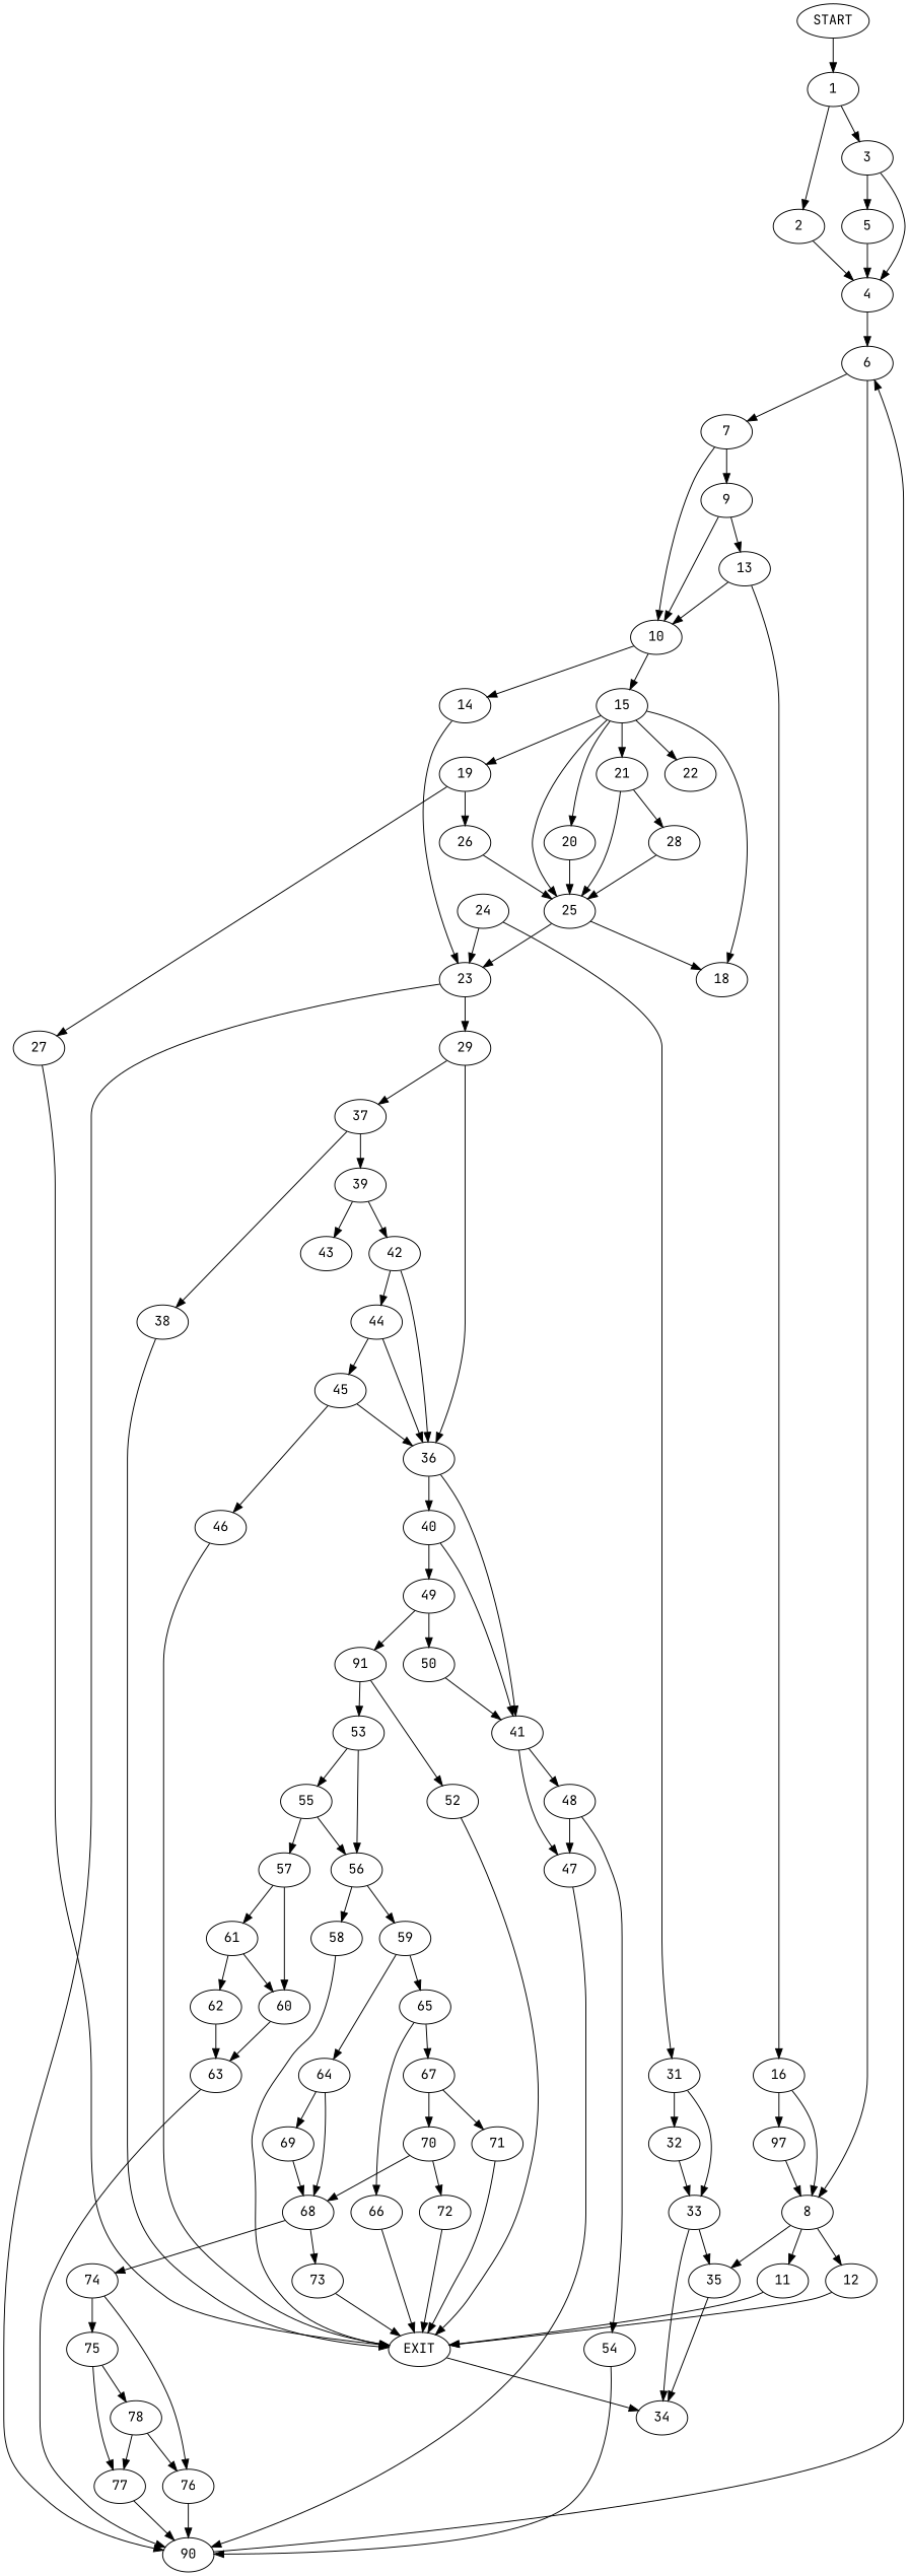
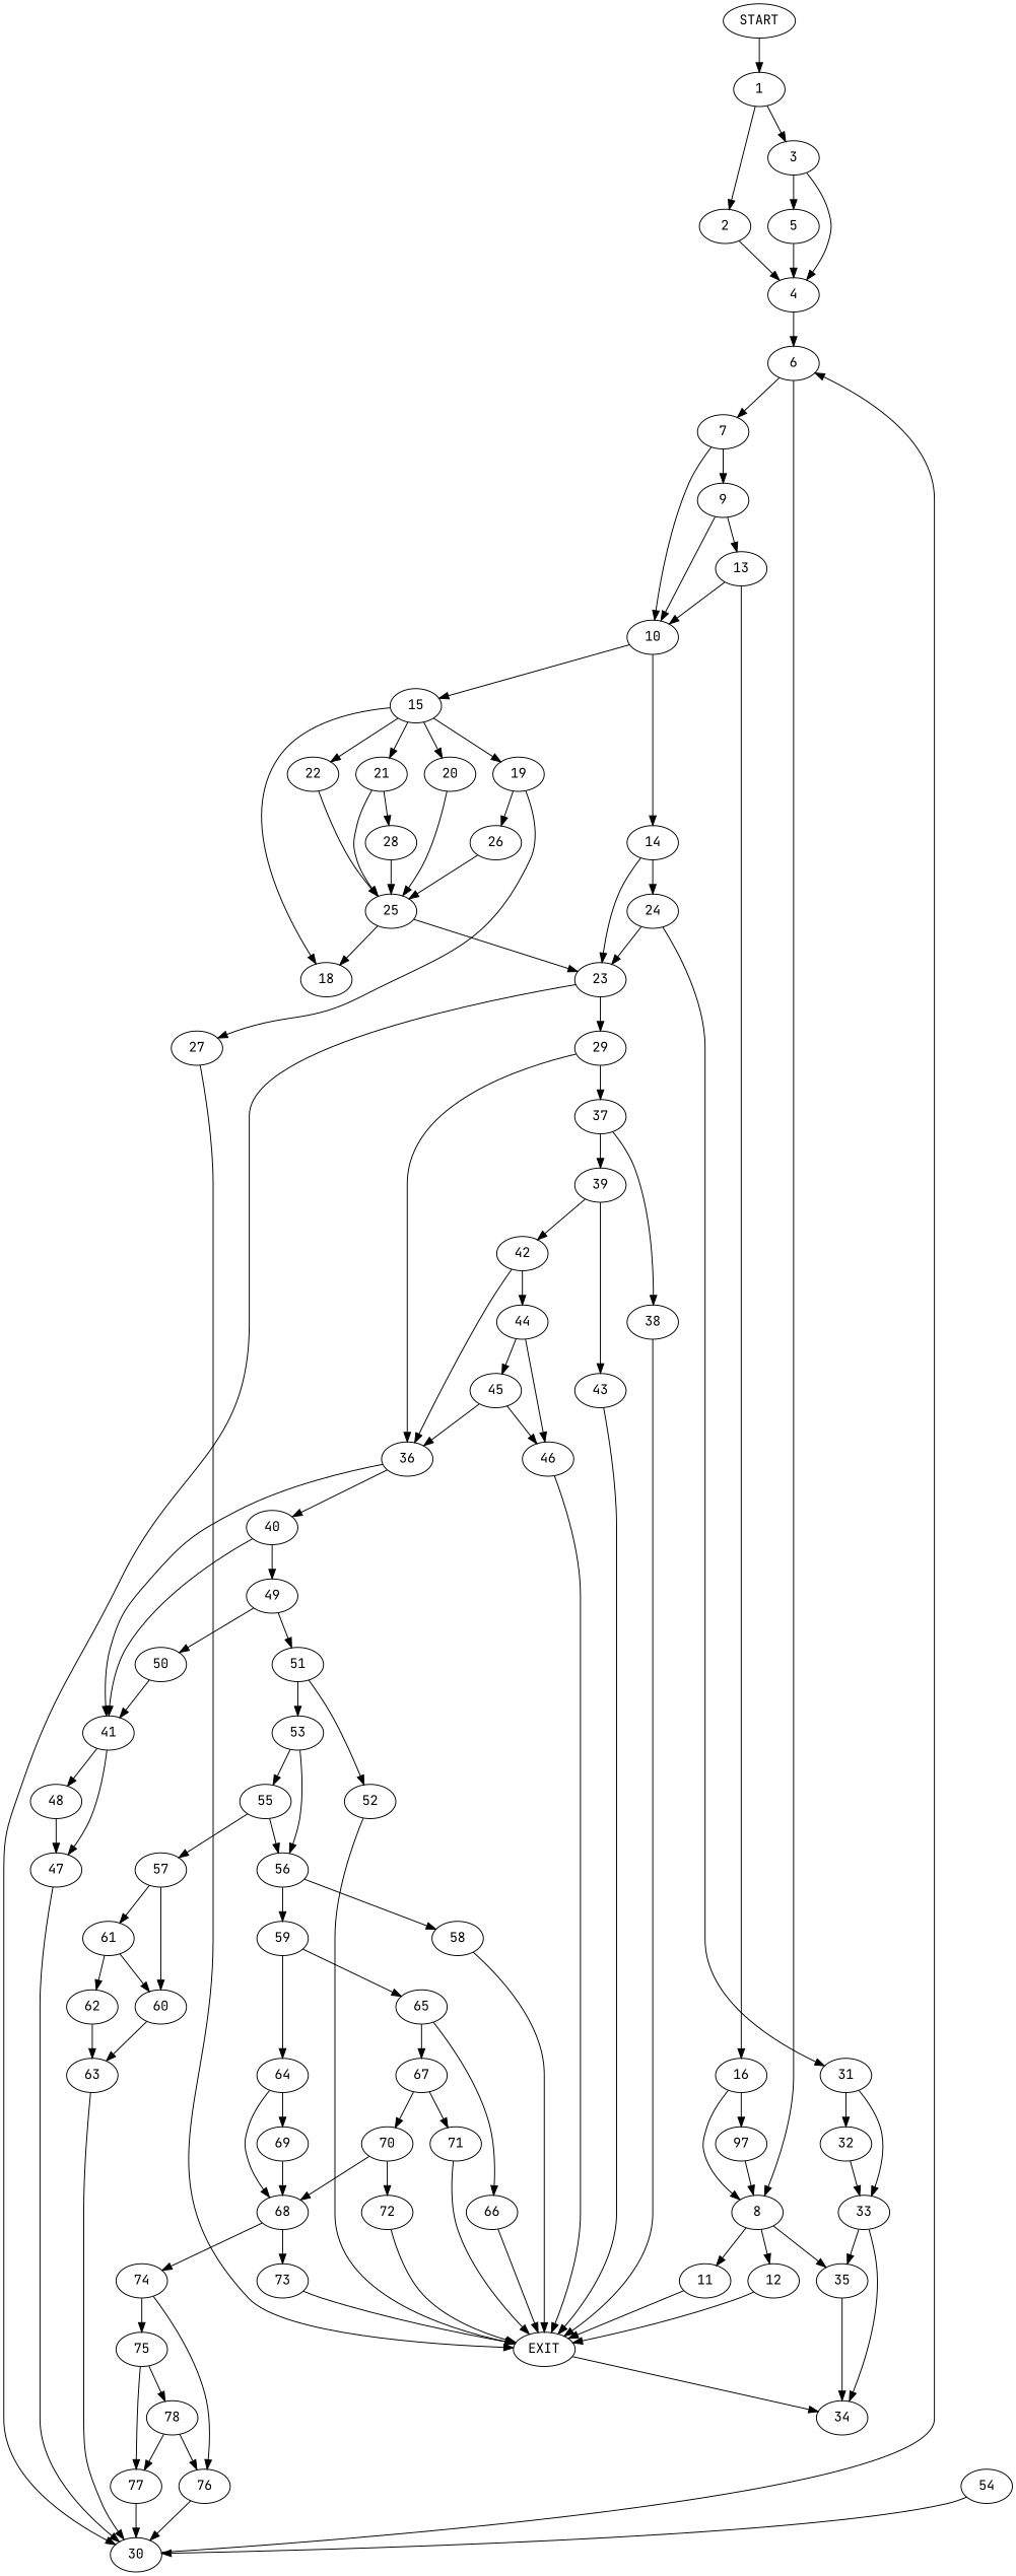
  digraph {
    fontname="JetBrains Mono"
    node [fontname="JetBrains Mono"]
    edge [fontname="JetBrains Mono"]
    n1 [label=START]
    1
    2
    3
    n5 [label=EXIT]
    34
    4
    5
    6
    7
    8
    9
    10
    11
    12
    35
    13
    14
    15
    16
    23
    24
    18
    19
    20
    21
    22
    n28 [label=97]
    29
-   30 [label=90]
+   30
    31
    26
    27
    25
    28
    36
    37
    32
    33
    40
    41
    38
    39
    49
    47
    48
    42
    43
    44
    50
-   51 [label=91]
+   51
    54
    45
    46
    52
    53
    55
    56
    57
    58
    59
    60
    61
    64
    65
    63
    62
    68
    69
    66
    67
    73
    74
    70
    71
    72
    75
    76
    77
    78
    n1 -> 1
    1 -> 2
    1 -> 3
    2 -> 4
    3 -> 4
    3 -> 5
    n5 -> 34
    4 -> 6
    5 -> 4
    6 -> 7
    6 -> 8
    7 -> 9
    7 -> 10
    8 -> 11
    8 -> 12
    8 -> 35
    9 -> 10
    9 -> 13
    10 -> 14
    10 -> 15
    11 -> n5
    12 -> n5
    35 -> 34
    13 -> 10
    13 -> 16
    14 -> 23
+   14 -> 24
    15 -> 18
    15 -> 19
    15 -> 20
    15 -> 21
    15 -> 22
    16 -> 8
    16 -> n28
    23 -> 29
    23 -> 30
    24 -> 23
    24 -> 31
    19 -> 26
    19 -> 27
    20 -> 25
    21 -> 25
    21 -> 28
-   15 -> 25
+   22 -> 25
    n28 -> 8
    29 -> 36
    29 -> 37
    30 -> 6
    31 -> 32
    31 -> 33
    26 -> 25
    27 -> n5
    25 -> 23
    25 -> 18
    28 -> 25
    36 -> 40
    36 -> 41
    37 -> 38
    37 -> 39
    32 -> 33
    33 -> 34
    33 -> 35
    40 -> 41
    40 -> 49
    41 -> 47
    41 -> 48
    38 -> n5
    39 -> 42
    39 -> 43
    49 -> 50
    49 -> 51
    47 -> 30
    48 -> 47
-   48 -> 54
    42 -> 36
    42 -> 44
-   44 -> 36
+   43 -> n5
+   44 -> 46
    44 -> 45
    50 -> 41
    51 -> 52
    51 -> 53
    54 -> 30
    45 -> 36
    45 -> 46
    46 -> n5
    52 -> n5
    53 -> 55
    53 -> 56
    55 -> 56
    55 -> 57
    56 -> 58
    56 -> 59
    57 -> 60
    57 -> 61
    58 -> n5
    59 -> 64
    59 -> 65
    60 -> 63
    61 -> 60
    61 -> 62
    64 -> 68
    64 -> 69
    65 -> 66
    65 -> 67
    63 -> 30
    62 -> 63
    68 -> 73
    68 -> 74
    69 -> 68
    66 -> n5
    67 -> 70
    67 -> 71
    73 -> n5
    74 -> 75
    74 -> 76
    70 -> 68
    70 -> 72
    71 -> n5
    72 -> n5
    75 -> 77
    75 -> 78
    76 -> 30
    77 -> 30
    78 -> 76
    78 -> 77
  }
